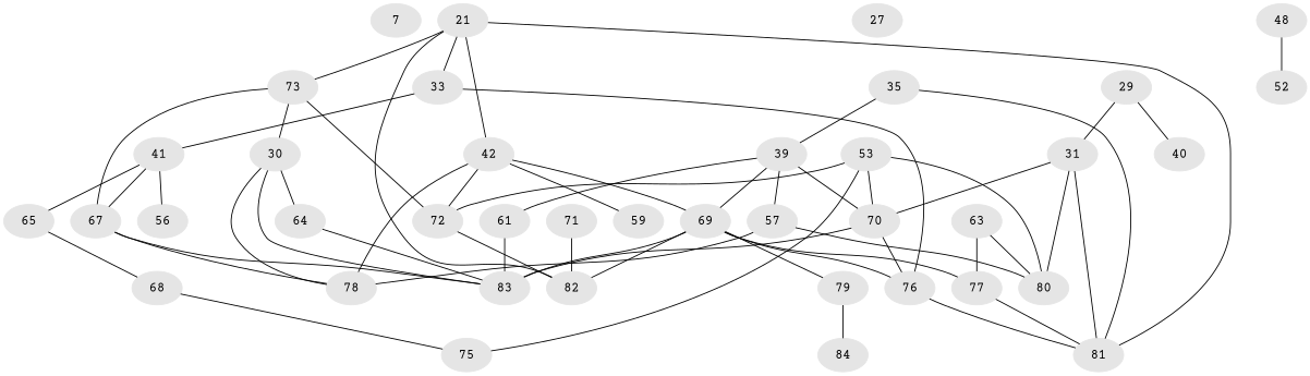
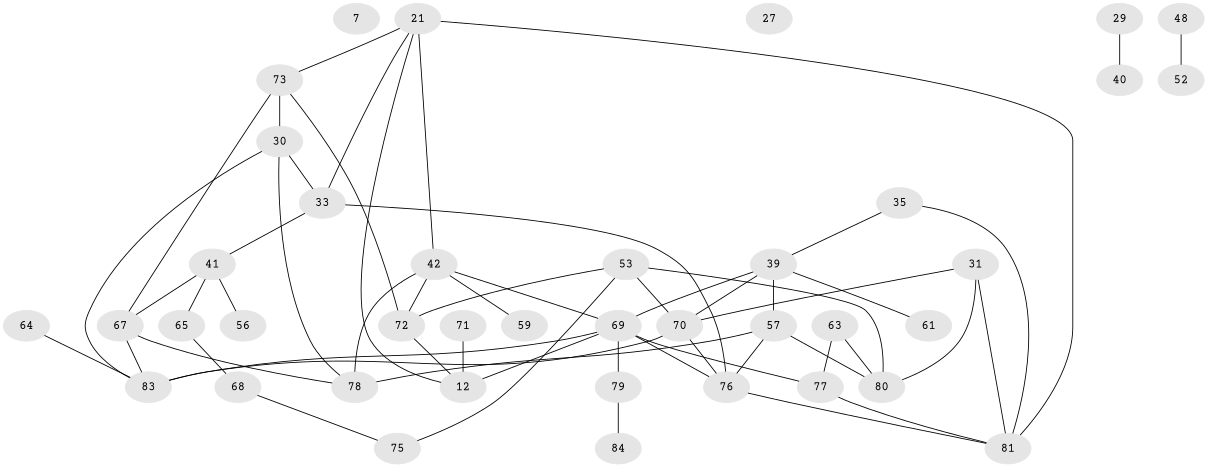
  graph {
    fontname="Courier Prime"
    node [color=gray90 fontname="Courier Prime" style=filled]
    edge [fontname="Courier Prime"]
    7
    21 [super="+9"]
    n3 [label=73]
    n4 [label=33]
    n5 [label=42 super="+16"]
    81 [super="+24+60"]
-   82 [super="+74"]
+   82 [super="+74" label=12]
    30 [super="+5+19"]
    67
    72 [super="+17+33+47"]
    41 [super="+2+10"]
    76 [super="+66"]
    78
    69 [super="+25+51+58"]
    59
    83 [super="+73"]
    27
    29
    31
    40
    70 [super="+32"]
    80
    56
    65
    35 [super="+3"]
    39
    57 [super="+14+42+37+12"]
    61
    77 [super="+36+38"]
    79
    48
    52
    68 [super="+22+26"]
    53 [super="+6"]
    75
    63
    71
    64
    84 [super="+4"]
    21 -- n3
    21 -- n4
    21 -- n5 [weight=2]
    21 -- 81
    21 -- 82
    n3 -- 30
    n3 -- 67
    n3 -- 72
    n4 -- 41
    n4 -- 76
    n5 -- 72
    n5 -- 78
    n5 -- 69
    n5 -- 59
-   30 -- 64
+   30 -- n4
    30 -- 78
    30 -- 83
    67 -- 78
    67 -- 83
    72 -- 82
    41 -- 67
    41 -- 56
    41 -- 65
    76 -- 81
    69 -- 82 [weight=2]
    69 -- 76
    69 -- 83 [weight=2]
    69 -- 77
    69 -- 79
-   29 -- 31
    29 -- 40
    31 -- 81
    31 -- 70
    31 -- 80
    70 -- 76
    70 -- 83
    65 -- 68
    35 -- 81
    35 -- 39
    39 -- 69
    39 -- 70 [weight=2]
    39 -- 57
    39 -- 61
+   57 -- 76
    57 -- 78 [weight=2]
    57 -- 80
-   61 -- 83
    77 -- 81
    79 -- 84
    48 -- 52
    68 -- 75
    53 -- 72
    53 -- 70
    53 -- 80
    53 -- 75
    63 -- 80
    63 -- 77
    71 -- 82
    64 -- 83
  }
